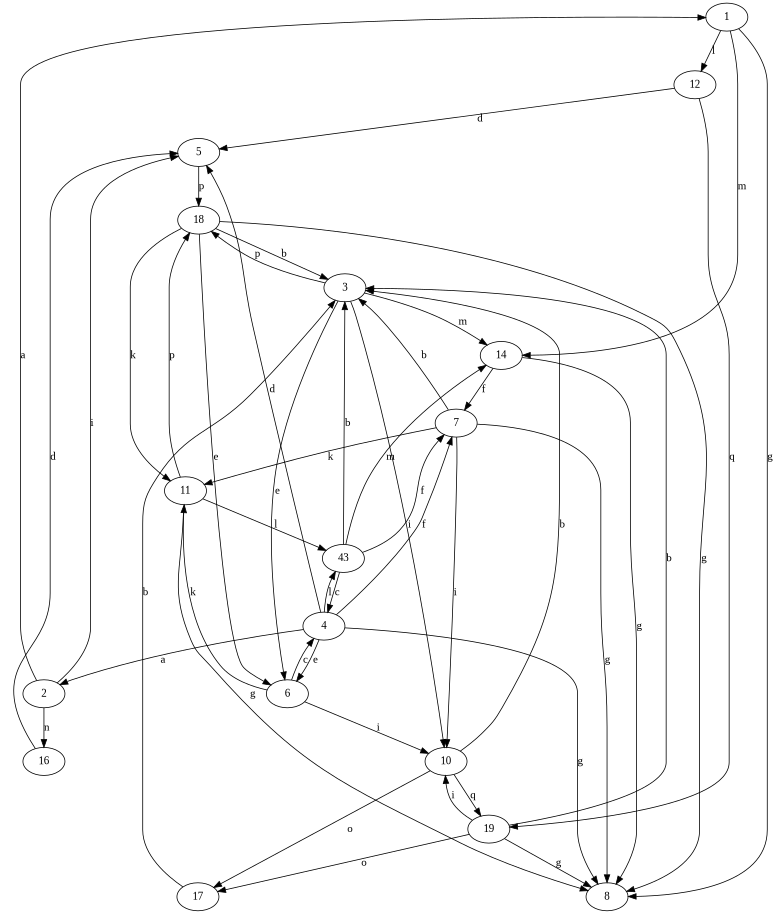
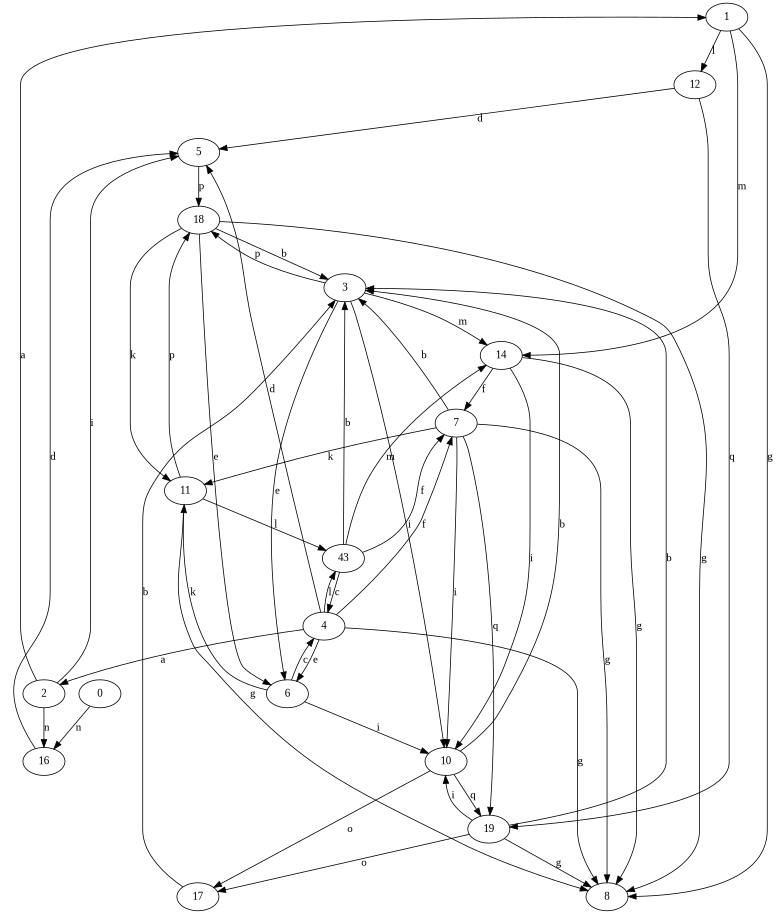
  strict digraph {
    fontname="Liberation Serif"
    node [fontname="Liberation Serif"]
    edge [fontname="Liberation Serif"]
    1
    8
    12
    14
    2
    5
    16
    19
    10
    7
    18
    3
    6
    4
    11
    17
    n17 [label=43]
+   0
    1 -> 8 [label=g]
    1 -> 12 [label=l]
    1 -> 14 [label=m]
    12 -> 5 [label=d]
    12 -> 19 [label=q]
    14 -> 8 [label=g]
+   14 -> 10 [label=i]
    14 -> 7 [label=f]
    2 -> 1 [label=a]
    2 -> 5 [label=i]
    2 -> 16 [label=n]
    5 -> 18 [label=p]
    16 -> 5 [label=d]
    19 -> 8 [label=g]
    19 -> 10 [label=i]
    19 -> 3 [label=b]
    19 -> 17 [label=o]
    10 -> 19 [label=q]
    10 -> 3 [label=b]
    10 -> 17 [label=o]
    7 -> 8 [label=g]
+   7 -> 19 [label=q]
    7 -> 10 [label=i]
    7 -> 3 [label=b]
    7 -> 11 [label=k]
    18 -> 8 [label=g]
    18 -> 3 [label=b]
    18 -> 6 [label=e]
    18 -> 11 [label=k]
    3 -> 14 [label=m]
    3 -> 10 [label=i]
    3 -> 18 [label=p]
    3 -> 6 [label=e]
    6 -> 10 [label=i]
    6 -> 4 [label=c]
    6 -> 11 [label=k]
    4 -> 8 [label=g]
    4 -> 2 [label=a]
    4 -> 5 [label=d]
    4 -> 7 [label=f]
    4 -> 6 [label=e]
    4 -> n17 [label=l]
    11 -> 8 [label=g]
    11 -> 18 [label=p]
    11 -> n17 [label=l]
    17 -> 3 [label=b]
    n17 -> 14 [label=m]
    n17 -> 7 [label=f]
    n17 -> 3 [label=b]
    n17 -> 4 [label=c]
+   0 -> 16 [label=n]
  }
